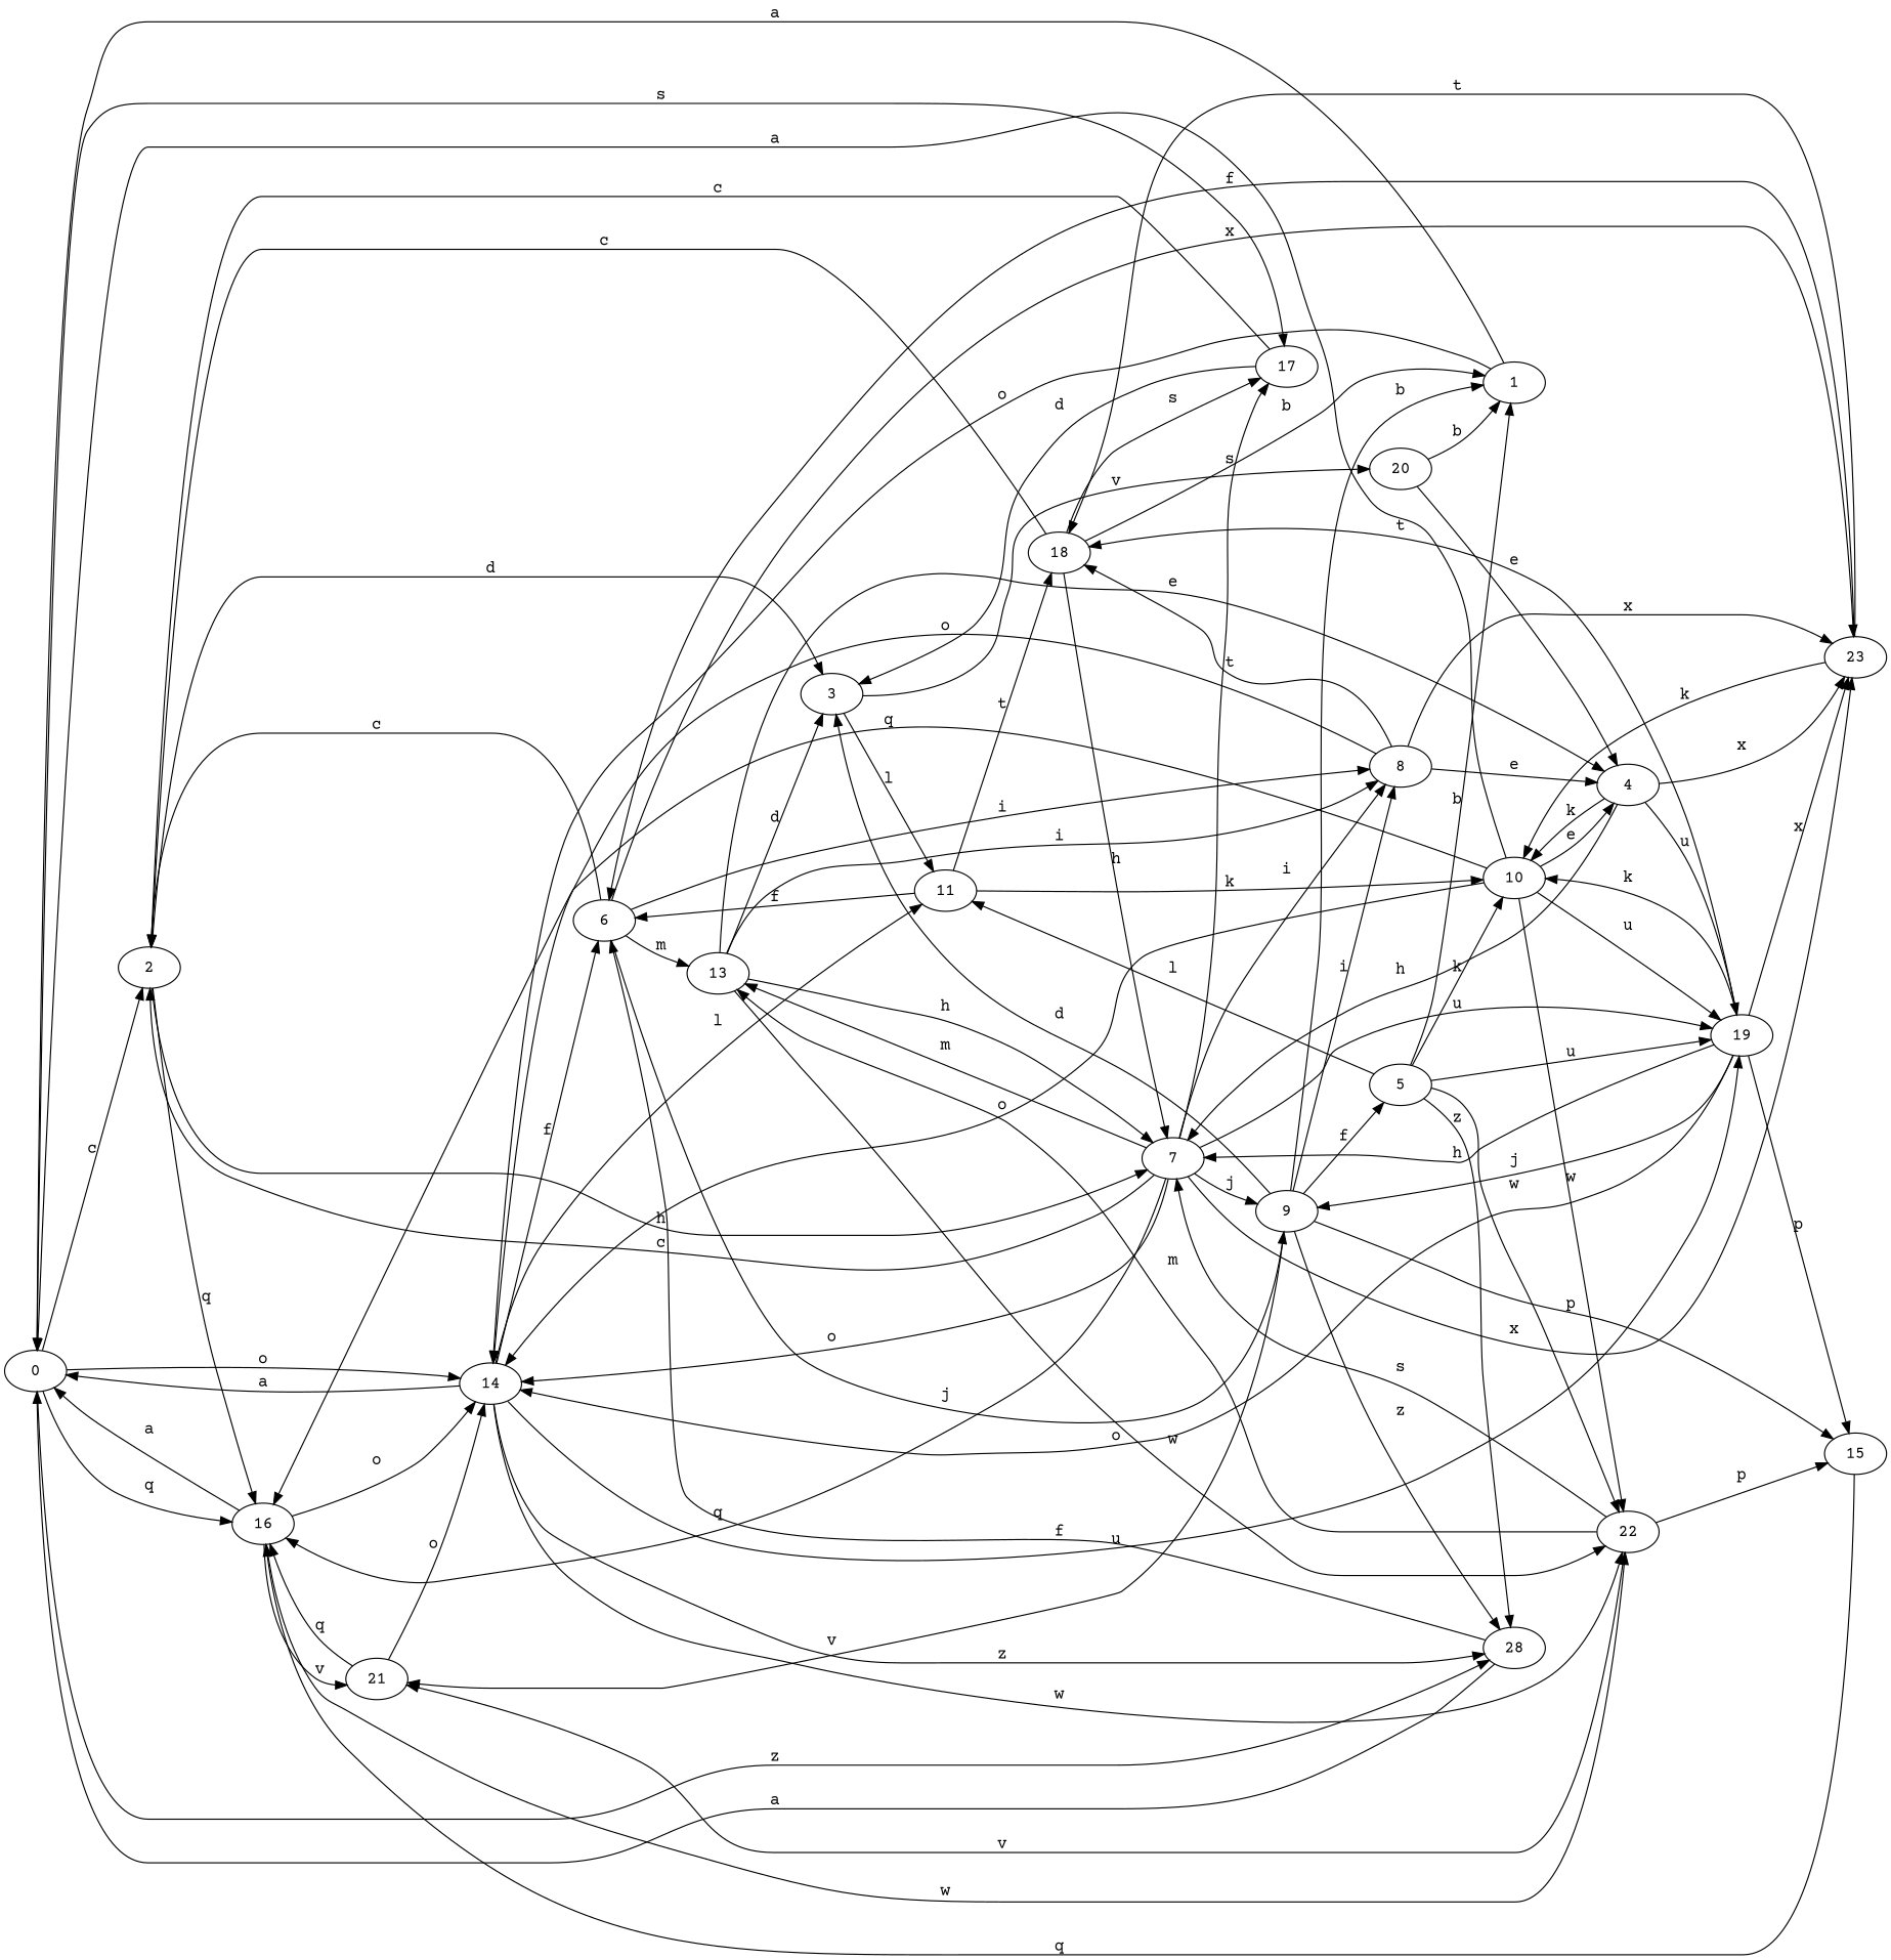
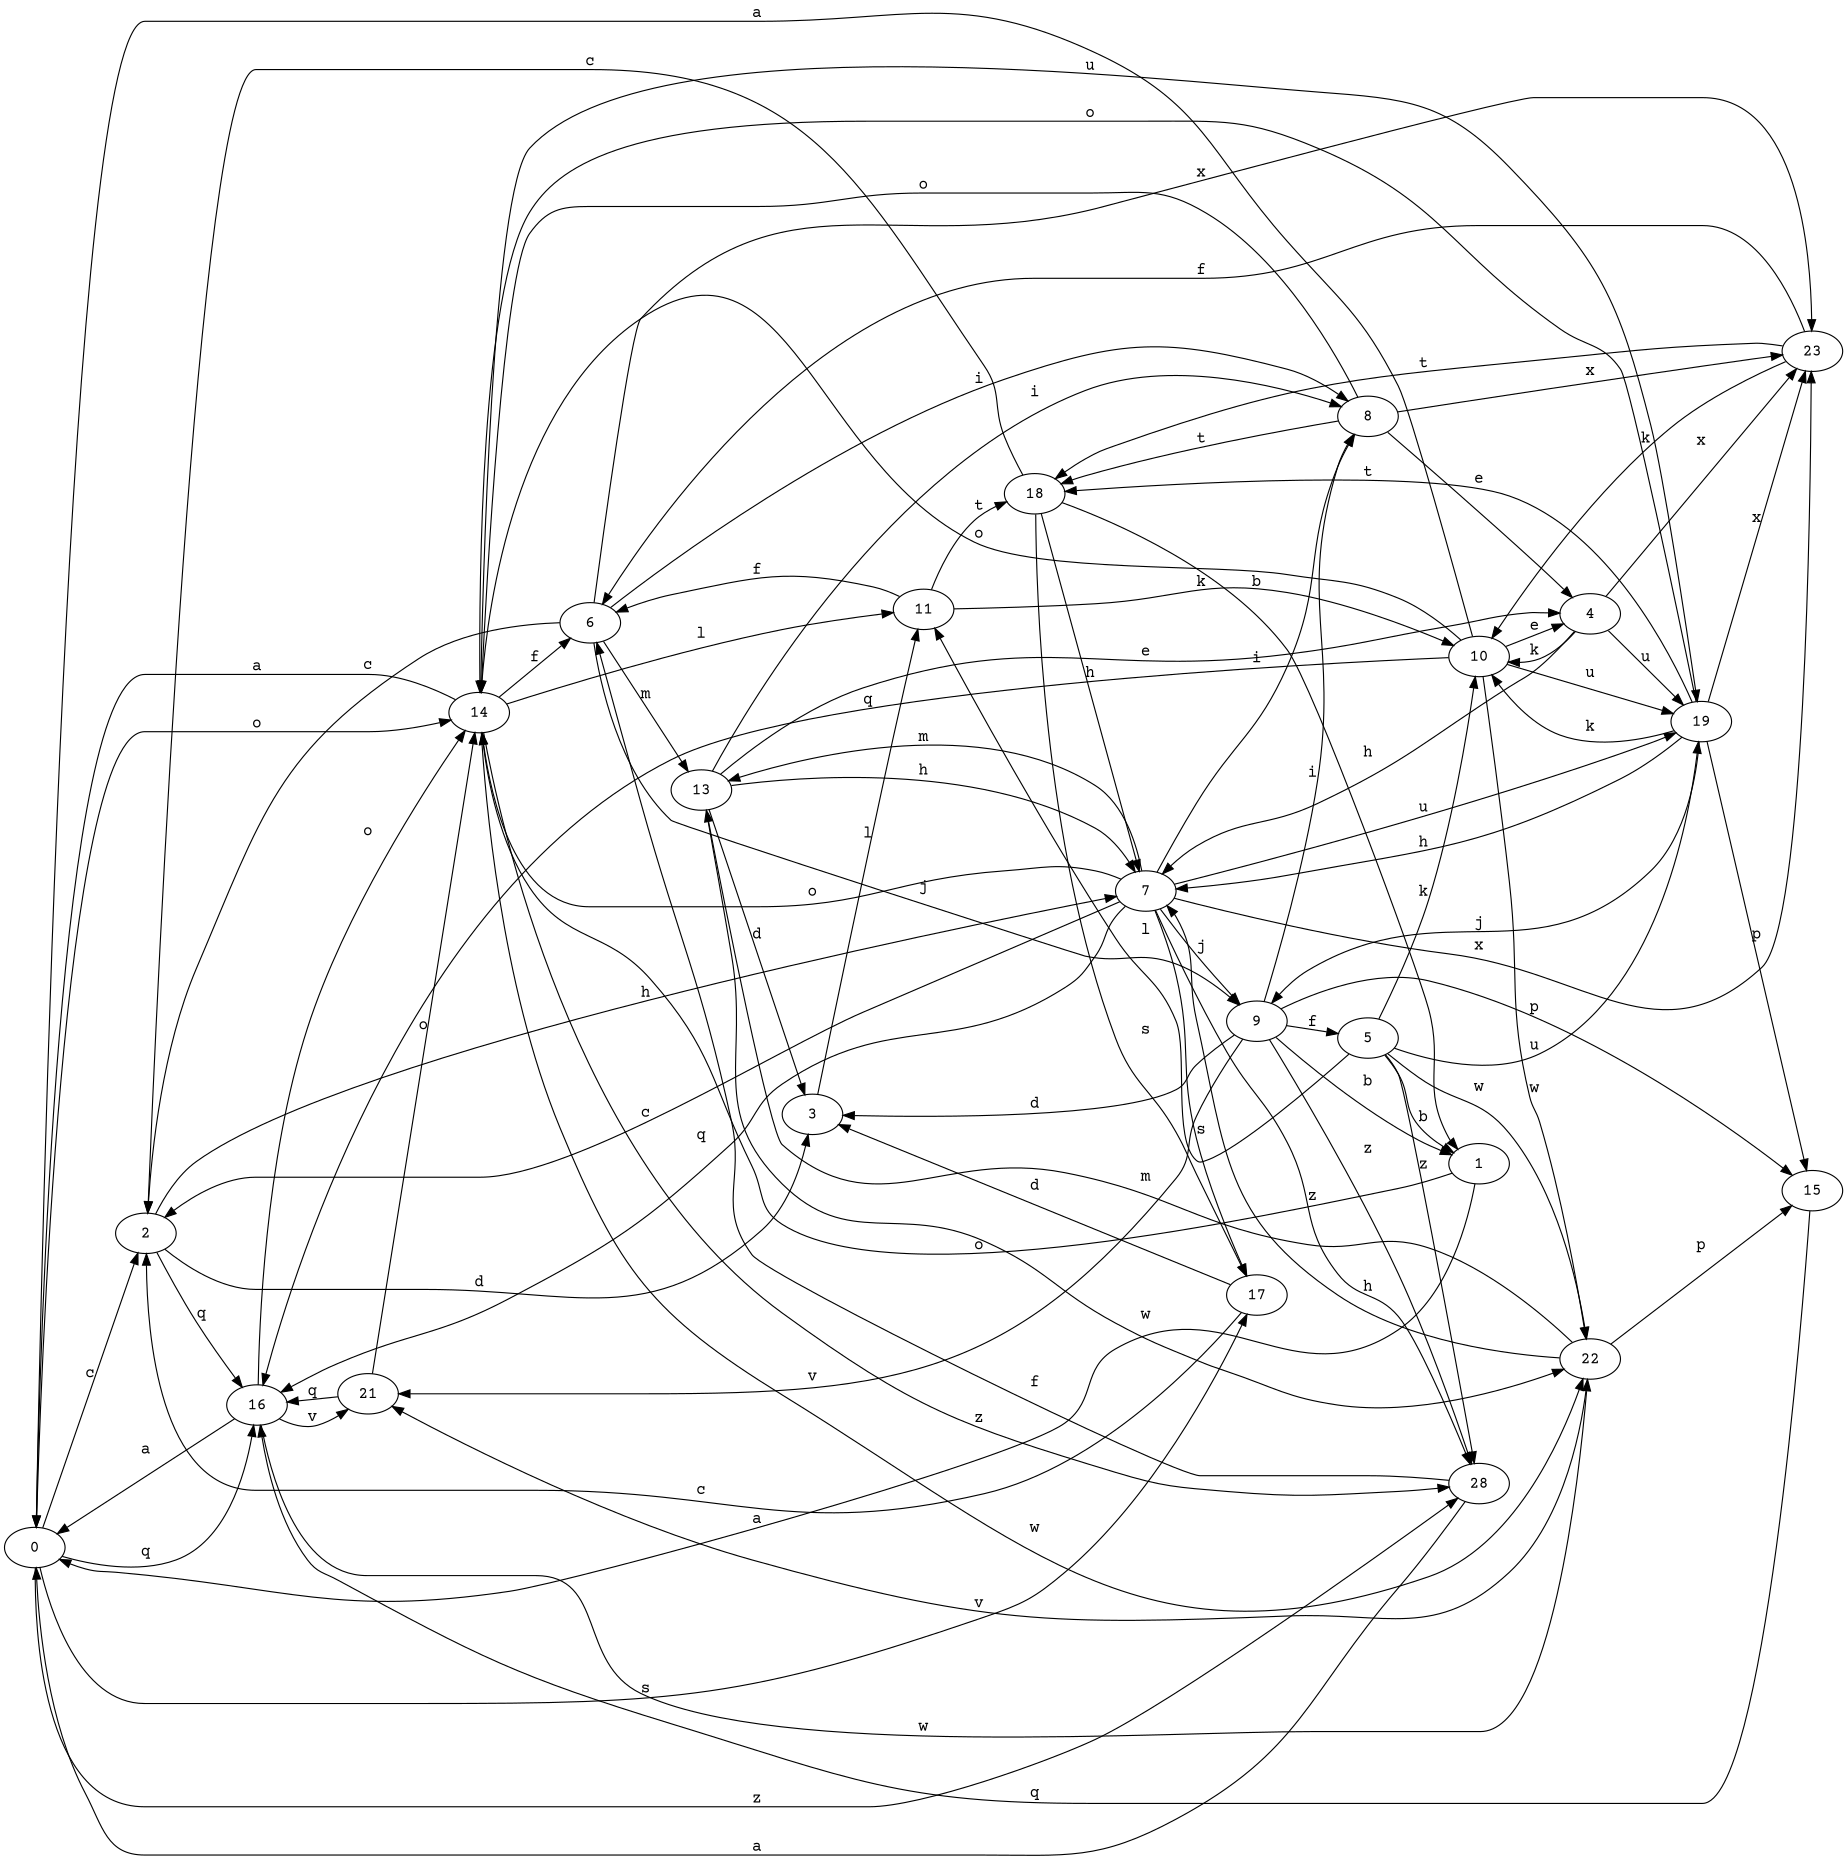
  strict digraph {
    fontname="Courier Prime"
    rankdir=LR
    node [fontname="Courier Prime"]
    edge [fontname="Courier Prime"]
    0
    2
    14
    16
    17
    28
    3
    7
    11
    19
    22
    6
    21
    1
-   20
    23
    8
    9
    13
    10
    18
    4
    15
    5
    0 -> 2 [label=c]
    0 -> 14 [label=o]
    0 -> 16 [label=q]
    0 -> 17 [label=s]
    0 -> 28 [label=z]
    2 -> 16 [label=q]
    2 -> 3 [label=d]
    2 -> 7 [label=h]
    14 -> 0 [label=a]
    14 -> 28 [label=z]
    14 -> 11 [label=l]
    14 -> 19 [label=u]
    14 -> 22 [label=w]
    14 -> 6 [label=f]
    16 -> 0 [label=a]
    16 -> 14 [label=o]
    16 -> 22 [label=w]
    16 -> 21 [label=v]
    17 -> 2 [label=c]
    17 -> 3 [label=d]
    28 -> 0 [label=a]
    28 -> 6 [label=f]
    3 -> 11 [label=l]
-   3 -> 20 [label=v]
    7 -> 2 [label=c]
    7 -> 14 [label=o]
    7 -> 16 [label=q]
    7 -> 17 [label=s]
+   7 -> 28 [label=z]
    7 -> 19 [label=u]
    7 -> 23 [label=x]
    7 -> 8 [label=i]
    7 -> 9 [label=j]
    7 -> 13 [label=m]
    11 -> 6 [label=f]
    11 -> 10 [label=k]
    11 -> 18 [label=t]
    19 -> 14 [label=o]
    19 -> 7 [label=h]
    19 -> 23 [label=x]
    19 -> 9 [label=j]
    19 -> 10 [label=k]
    19 -> 18 [label=t]
    19 -> 15 [label=p]
-   22 -> 7 [label=s]
+   22 -> 7 [label=h]
    22 -> 21 [label=v]
    22 -> 13 [label=m]
    22 -> 15 [label=p]
    6 -> 2 [label=c]
    6 -> 23 [label=x]
    6 -> 8 [label=i]
    6 -> 9 [label=j]
    6 -> 13 [label=m]
    21 -> 14 [label=o]
    21 -> 16 [label=q]
    1 -> 0 [label=a]
    1 -> 14 [label=o]
-   20 -> 1 [label=b]
-   20 -> 4 [label=e]
    23 -> 6 [label=f]
    23 -> 10 [label=k]
    23 -> 18 [label=t]
    8 -> 14 [label=o]
    8 -> 23 [label=x]
    8 -> 18 [label=t]
    8 -> 4 [label=e]
    9 -> 28 [label=z]
    9 -> 3 [label=d]
    9 -> 21 [label=v]
    9 -> 1 [label=b]
    9 -> 8 [label=i]
    9 -> 15 [label=p]
    9 -> 5 [label=f]
    13 -> 3 [label=d]
    13 -> 7 [label=h]
    13 -> 22 [label=w]
    13 -> 8 [label=i]
    13 -> 4 [label=e]
    10 -> 0 [label=a]
    10 -> 14 [label=o]
    10 -> 16 [label=q]
    10 -> 19 [label=u]
    10 -> 22 [label=w]
    10 -> 4 [label=e]
    18 -> 2 [label=c]
    18 -> 17 [label=s]
    18 -> 7 [label=h]
    18 -> 1 [label=b]
    4 -> 7 [label=h]
    4 -> 19 [label=u]
    4 -> 23 [label=x]
    4 -> 10 [label=k]
    15 -> 16 [label=q]
    5 -> 28 [label=z]
    5 -> 11 [label=l]
    5 -> 19 [label=u]
    5 -> 22 [label=w]
    5 -> 1 [label=b]
    5 -> 10 [label=k]
  }
